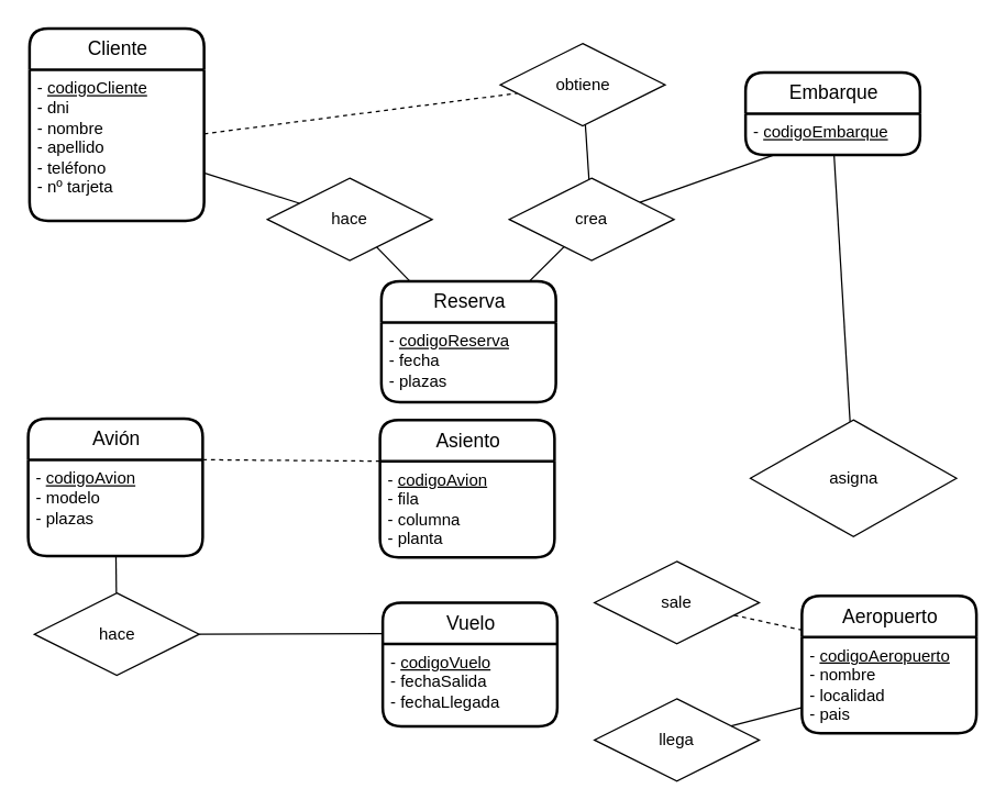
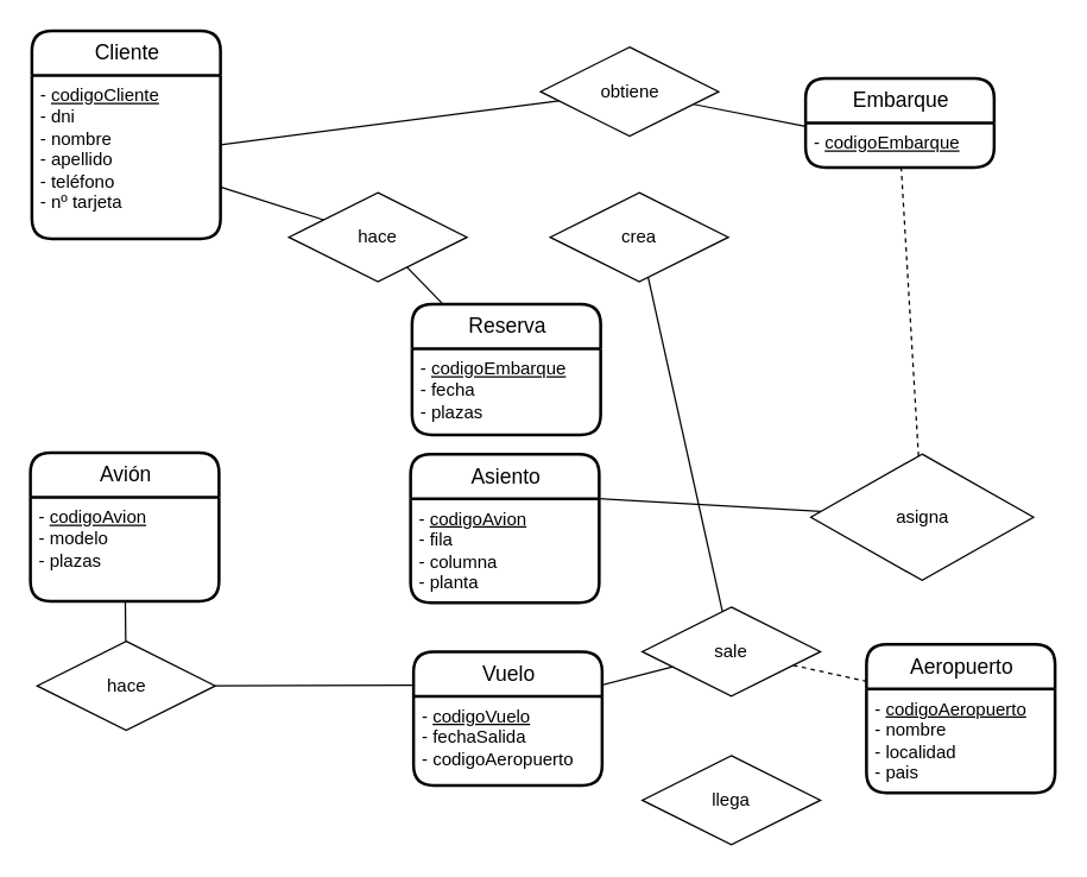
  <mxCell id="0" />
  <mxCell id="1" parent="0" />
  <mxCell id="2" value="Cliente" style="swimlane;childLayout=stackLayout;horizontal=1;startSize=30;horizontalStack=0;rounded=1;fontSize=14;fontStyle=0;strokeWidth=2;resizeParent=0;resizeLast=1;shadow=0;dashed=0;align=center;html=1;" parent="1" vertex="1"><mxGeometry x="21" y="20" width="127" height="140" as="geometry" /></mxCell>
  <mxCell id="3" value="&lt;div&gt;- &lt;u&gt;codigoCliente&lt;/u&gt;&lt;/div&gt;&lt;div&gt;- dni&lt;/div&gt;&lt;div&gt;- nombre&lt;/div&gt;&lt;div&gt;- apellido&lt;/div&gt;&lt;div&gt;- teléfono&lt;/div&gt;&lt;div&gt;- nº tarjeta&lt;/div&gt;" style="align=left;strokeColor=none;fillColor=none;spacingLeft=4;fontSize=12;verticalAlign=top;resizable=0;rotatable=0;part=1;html=1;" parent="2" vertex="1"><mxGeometry y="30" width="127" height="110" as="geometry" /></mxCell>
  <mxCell id="4" value="Embarque" style="swimlane;childLayout=stackLayout;horizontal=1;startSize=30;horizontalStack=0;rounded=1;fontSize=14;fontStyle=0;strokeWidth=2;resizeParent=0;resizeLast=1;shadow=0;dashed=0;align=center;html=1;" parent="1" vertex="1"><mxGeometry x="542" y="52" width="127" height="60" as="geometry" /></mxCell>
  <mxCell id="5" value="&lt;div&gt;- &lt;u&gt;codigoEmbarque&lt;/u&gt;&lt;/div&gt;" style="align=left;strokeColor=none;fillColor=none;spacingLeft=4;fontSize=12;verticalAlign=top;resizable=0;rotatable=0;part=1;html=1;" parent="4" vertex="1"><mxGeometry y="30" width="127" height="30" as="geometry" /></mxCell>
  <mxCell id="6" value="Reserva" style="swimlane;childLayout=stackLayout;horizontal=1;startSize=30;horizontalStack=0;rounded=1;fontSize=14;fontStyle=0;strokeWidth=2;resizeParent=0;resizeLast=1;shadow=0;dashed=0;align=center;html=1;" parent="1" vertex="1"><mxGeometry x="277" y="204" width="127" height="88" as="geometry" /></mxCell>
- <mxCell id="7" value="&lt;div&gt;- &lt;u&gt;codigoReserva&lt;/u&gt;&lt;/div&gt;&lt;div&gt;- fecha&lt;/div&gt;&lt;div&gt;- plazas&lt;br&gt;&lt;/div&gt;" style="align=left;strokeColor=none;fillColor=none;spacingLeft=4;fontSize=12;verticalAlign=top;resizable=0;rotatable=0;part=1;html=1;" parent="6" vertex="1"><mxGeometry y="30" width="127" height="58" as="geometry" /></mxCell>
+ <mxCell id="7" value="&lt;div&gt;- &lt;u&gt;codigoEmbarque&lt;/u&gt;&lt;/div&gt;&lt;div&gt;- fecha&lt;/div&gt;&lt;div&gt;- plazas&lt;br&gt;&lt;/div&gt;" style="align=left;strokeColor=none;fillColor=none;spacingLeft=4;fontSize=12;verticalAlign=top;resizable=0;rotatable=0;part=1;html=1;" parent="6" vertex="1"><mxGeometry y="30" width="127" height="58" as="geometry" /></mxCell>
  <mxCell id="8" value="Vuelo" style="swimlane;childLayout=stackLayout;horizontal=1;startSize=30;horizontalStack=0;rounded=1;fontSize=14;fontStyle=0;strokeWidth=2;resizeParent=0;resizeLast=1;shadow=0;dashed=0;align=center;html=1;" parent="1" vertex="1"><mxGeometry x="278" y="438" width="127" height="90" as="geometry" /></mxCell>
- <mxCell id="9" value="&lt;div&gt;- &lt;u&gt;codigoVuelo&lt;/u&gt;&lt;/div&gt;&lt;div&gt;- fechaSalida&lt;/div&gt;&lt;div&gt;- fechaLlegada&lt;/div&gt;" style="align=left;strokeColor=none;fillColor=none;spacingLeft=4;fontSize=12;verticalAlign=top;resizable=0;rotatable=0;part=1;html=1;" parent="8" vertex="1"><mxGeometry y="30" width="127" height="60" as="geometry" /></mxCell>
+ <mxCell id="9" value="&lt;div&gt;- &lt;u&gt;codigoVuelo&lt;/u&gt;&lt;/div&gt;&lt;div&gt;- fechaSalida&lt;/div&gt;&lt;div&gt;- codigoAeropuerto&lt;/div&gt;" style="align=left;strokeColor=none;fillColor=none;spacingLeft=4;fontSize=12;verticalAlign=top;resizable=0;rotatable=0;part=1;html=1;" parent="8" vertex="1"><mxGeometry y="30" width="127" height="60" as="geometry" /></mxCell>
  <mxCell id="10" value="Asiento" style="swimlane;childLayout=stackLayout;horizontal=1;startSize=30;horizontalStack=0;rounded=1;fontSize=14;fontStyle=0;strokeWidth=2;resizeParent=0;resizeLast=1;shadow=0;dashed=0;align=center;html=1;" parent="1" vertex="1"><mxGeometry x="276" y="305" width="127" height="100" as="geometry" /></mxCell>
  <mxCell id="11" value="&lt;div&gt;- &lt;u&gt;codigoAvion&lt;/u&gt;&lt;/div&gt;&lt;div&gt;- fila&lt;/div&gt;&lt;div&gt;- columna&lt;/div&gt;&lt;div&gt;- planta&lt;/div&gt;" style="align=left;strokeColor=none;fillColor=none;spacingLeft=4;fontSize=12;verticalAlign=top;resizable=0;rotatable=0;part=1;html=1;" parent="10" vertex="1"><mxGeometry y="30" width="127" height="70" as="geometry" /></mxCell>
  <mxCell id="12" value="Aeropuerto" style="swimlane;childLayout=stackLayout;horizontal=1;startSize=30;horizontalStack=0;rounded=1;fontSize=14;fontStyle=0;strokeWidth=2;resizeParent=0;resizeLast=1;shadow=0;dashed=0;align=center;html=1;" parent="1" vertex="1"><mxGeometry x="583" y="433" width="127" height="100" as="geometry" /></mxCell>
  <mxCell id="13" value="&lt;div&gt;- &lt;u&gt;codigoAeropuerto&lt;/u&gt;&lt;/div&gt;&lt;div&gt;- nombre&lt;/div&gt;&lt;div&gt;- localidad&lt;/div&gt;&lt;div&gt;- pais&lt;/div&gt;" style="align=left;strokeColor=none;fillColor=none;spacingLeft=4;fontSize=12;verticalAlign=top;resizable=0;rotatable=0;part=1;html=1;" parent="12" vertex="1"><mxGeometry y="30" width="127" height="70" as="geometry" /></mxCell>
  <mxCell id="14" value="Avión" style="swimlane;childLayout=stackLayout;horizontal=1;startSize=30;horizontalStack=0;rounded=1;fontSize=14;fontStyle=0;strokeWidth=2;resizeParent=0;resizeLast=1;shadow=0;dashed=0;align=center;html=1;" parent="1" vertex="1"><mxGeometry x="20" y="304" width="127" height="100" as="geometry" /></mxCell>
  <mxCell id="15" value="&lt;div&gt;- &lt;u&gt;codigoAvion&lt;/u&gt;&lt;/div&gt;&lt;div&gt;- modelo&lt;/div&gt;&lt;div&gt;- plazas&lt;/div&gt;" style="align=left;strokeColor=none;fillColor=none;spacingLeft=4;fontSize=12;verticalAlign=top;resizable=0;rotatable=0;part=1;html=1;" parent="14" vertex="1"><mxGeometry y="30" width="127" height="70" as="geometry" /></mxCell>
  <mxCell id="16" value="obtiene" style="shape=rhombus;perimeter=rhombusPerimeter;whiteSpace=wrap;html=1;align=center;" parent="1" vertex="1"><mxGeometry x="363.5" y="31" width="120" height="60" as="geometry" /></mxCell>
  <mxCell id="17" value="hace" style="shape=rhombus;perimeter=rhombusPerimeter;whiteSpace=wrap;html=1;align=center;" parent="1" vertex="1"><mxGeometry x="194" y="129" width="120" height="60" as="geometry" /></mxCell>
  <mxCell id="18" value="crea" style="shape=rhombus;perimeter=rhombusPerimeter;whiteSpace=wrap;html=1;align=center;" parent="1" vertex="1"><mxGeometry x="370" y="129" width="120" height="60" as="geometry" /></mxCell>
  <mxCell id="19" value="" style="endArrow=none;html=1;rounded=0;" parent="1" source="3" target="17" edge="1"><mxGeometry relative="1" as="geometry"><mxPoint x="490" y="364" as="sourcePoint" /><mxPoint x="650" y="364" as="targetPoint" /></mxGeometry></mxCell>
  <mxCell id="20" value="" style="endArrow=none;html=1;rounded=0;" parent="1" source="17" target="6" edge="1"><mxGeometry relative="1" as="geometry"><mxPoint x="57" y="210.917" as="sourcePoint" /><mxPoint x="136.374" y="225.813" as="targetPoint" /></mxGeometry></mxCell>
- <mxCell id="21" value="" style="endArrow=none;html=1;rounded=0;" parent="1" source="6" target="18" edge="1"><mxGeometry relative="1" as="geometry"><mxPoint x="231.155" y="238.423" as="sourcePoint" /><mxPoint x="290" y="243.51" as="targetPoint" /></mxGeometry></mxCell>
- <mxCell id="22" value="" style="endArrow=none;html=1;rounded=0;" parent="1" source="18" target="5" edge="1"><mxGeometry relative="1" as="geometry"><mxPoint x="410.846" y="214" as="sourcePoint" /><mxPoint x="432.981" y="200.49" as="targetPoint" /></mxGeometry></mxCell>
- <mxCell id="23" value="" style="endArrow=none;html=1;rounded=0;dashed=1;" parent="1" source="3" target="16" edge="1"><mxGeometry relative="1" as="geometry"><mxPoint x="494.304" y="171.152" as="sourcePoint" /><mxPoint x="553.45" y="149" as="targetPoint" /></mxGeometry></mxCell>
- <mxCell id="24" value="" style="endArrow=none;html=1;rounded=0;" parent="1" source="16" target="18" edge="1"><mxGeometry relative="1" as="geometry"><mxPoint x="57" y="173.921" as="sourcePoint" /><mxPoint x="276.478" y="87.239" as="targetPoint" /></mxGeometry></mxCell>
+ <mxCell id="22" value="" style="endArrow=none;html=1;rounded=0;" parent="1" source="18" target="25" edge="1"><mxGeometry relative="1" as="geometry"><mxPoint x="410.846" y="214" as="sourcePoint" /><mxPoint x="432.981" y="200.49" as="targetPoint" /></mxGeometry></mxCell>
+ <mxCell id="23" value="" style="endArrow=none;html=1;rounded=0;" parent="1" source="3" target="16" edge="1"><mxGeometry relative="1" as="geometry"><mxPoint x="494.304" y="171.152" as="sourcePoint" /><mxPoint x="553.45" y="149" as="targetPoint" /></mxGeometry></mxCell>
+ <mxCell id="24" value="" style="endArrow=none;html=1;rounded=0;" parent="1" source="16" target="5" edge="1"><mxGeometry relative="1" as="geometry"><mxPoint x="57" y="173.921" as="sourcePoint" /><mxPoint x="276.478" y="87.239" as="targetPoint" /></mxGeometry></mxCell>
  <mxCell id="25" value="sale" style="shape=rhombus;perimeter=rhombusPerimeter;whiteSpace=wrap;html=1;align=center;" parent="1" vertex="1"><mxGeometry x="432" y="408" width="120" height="60" as="geometry" /></mxCell>
  <mxCell id="26" value="llega" style="shape=rhombus;perimeter=rhombusPerimeter;whiteSpace=wrap;html=1;align=center;" parent="1" vertex="1"><mxGeometry x="432" y="508" width="120" height="60" as="geometry" /></mxCell>
+ <mxCell id="27" value="" style="endArrow=none;html=1;rounded=0;exitX=1;exitY=0.25;exitDx=0;exitDy=0;" parent="1" source="8" target="25" edge="1"><mxGeometry relative="1" as="geometry"><mxPoint x="231.155" y="238.423" as="sourcePoint" /><mxPoint x="290" y="243.51" as="targetPoint" /></mxGeometry></mxCell>
  <mxCell id="28" value="" style="endArrow=none;html=1;rounded=0;entryX=0;entryY=0.25;entryDx=0;entryDy=0;dashed=1;" parent="1" source="25" target="12" edge="1"><mxGeometry relative="1" as="geometry"><mxPoint x="389" y="624" as="sourcePoint" /><mxPoint x="471.169" y="579.584" as="targetPoint" /></mxGeometry></mxCell>
- <mxCell id="29" value="" style="endArrow=none;html=1;rounded=0;" parent="1" source="26" target="13" edge="1"><mxGeometry relative="1" as="geometry"><mxPoint x="535.868" y="576.066" as="sourcePoint" /><mxPoint x="600" y="597.639" as="targetPoint" /></mxGeometry></mxCell>
  <mxCell id="30" value="hace" style="shape=rhombus;perimeter=rhombusPerimeter;whiteSpace=wrap;html=1;align=center;" parent="1" vertex="1"><mxGeometry x="24.5" y="431" width="120" height="60" as="geometry" /></mxCell>
  <mxCell id="31" value="" style="endArrow=none;html=1;rounded=0;" parent="1" source="15" target="30" edge="1"><mxGeometry relative="1" as="geometry"><mxPoint x="389" y="624" as="sourcePoint" /><mxPoint x="471.169" y="579.584" as="targetPoint" /></mxGeometry></mxCell>
  <mxCell id="32" value="" style="endArrow=none;html=1;rounded=0;exitX=1;exitY=0.5;exitDx=0;exitDy=0;entryX=0;entryY=0.25;entryDx=0;entryDy=0;" parent="1" source="30" target="8" edge="1"><mxGeometry relative="1" as="geometry"><mxPoint x="87" y="564.586" as="sourcePoint" /><mxPoint x="126.775" y="580.613" as="targetPoint" /></mxGeometry></mxCell>
- <mxCell id="33" value="" style="endArrow=none;html=1;rounded=0;dashed=1;entryX=0;entryY=0;entryDx=0;entryDy=0;exitX=1;exitY=0;exitDx=0;exitDy=0;" parent="1" source="15" target="11" edge="1"><mxGeometry relative="1" as="geometry"><mxPoint x="87" y="546.018" as="sourcePoint" /><mxPoint x="481.169" y="589.584" as="targetPoint" /></mxGeometry></mxCell>
- <mxCell id="34" value="" style="endArrow=none;html=1;rounded=0;" parent="1" source="35" target="5" edge="1"><mxGeometry relative="1" as="geometry"><mxPoint x="580" y="244" as="sourcePoint" /><mxPoint x="471.169" y="579.584" as="targetPoint" /></mxGeometry></mxCell>
+ <mxCell id="34" value="" style="endArrow=none;html=1;rounded=0;dashed=1;" parent="1" source="35" target="5" edge="1"><mxGeometry relative="1" as="geometry"><mxPoint x="580" y="244" as="sourcePoint" /><mxPoint x="471.169" y="579.584" as="targetPoint" /></mxGeometry></mxCell>
  <mxCell id="35" value="asigna" style="shape=rhombus;perimeter=rhombusPerimeter;whiteSpace=wrap;html=1;align=center;" parent="1" vertex="1"><mxGeometry x="545.5" y="305" width="150" height="85" as="geometry" /></mxCell>
+ <mxCell id="36" value="" style="endArrow=none;html=1;rounded=0;exitX=1;exitY=0;exitDx=0;exitDy=0;" parent="1" source="11" target="35" edge="1"><mxGeometry relative="1" as="geometry"><mxPoint x="566.411" y="247.206" as="sourcePoint" /><mxPoint x="589.911" y="149" as="targetPoint" /></mxGeometry></mxCell>
